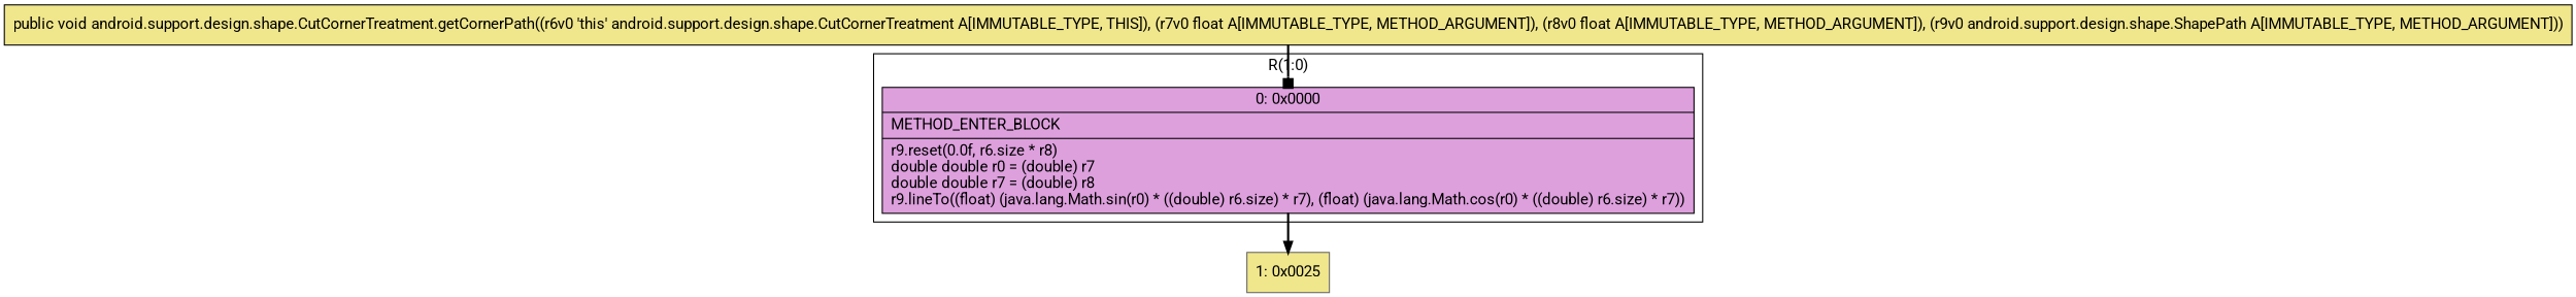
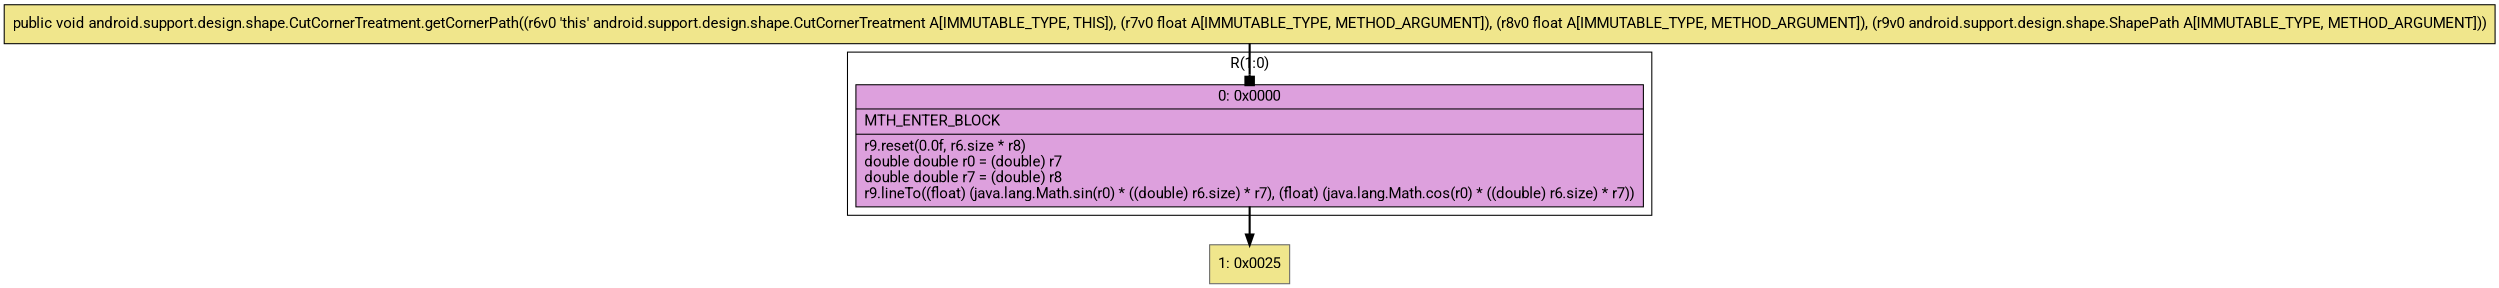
  digraph {
    fontname=Roboto
    node [color=black shape=record style=filled fillcolor=khaki fontname=Roboto]
    edge [style=bold fontname=Roboto]
-   n1 [label="{0\:\ 0x0000|METHOD_ENTER_BLOCK\l|r9.reset(0.0f, r6.size * r8)\ldouble double r0 = (double) r7\ldouble double r7 = (double) r8\lr9.lineTo((float) (java.lang.Math.sin(r0) * ((double) r6.size) * r7), (float) (java.lang.Math.cos(r0) * ((double) r6.size) * r7))\l}" fillcolor=plum]
+   n1 [label="{0\:\ 0x0000|MTH_ENTER_BLOCK\l|r9.reset(0.0f, r6.size * r8)\ldouble double r0 = (double) r7\ldouble double r7 = (double) r8\lr9.lineTo((float) (java.lang.Math.sin(r0) * ((double) r6.size) * r7), (float) (java.lang.Math.cos(r0) * ((double) r6.size) * r7))\l}" fillcolor=plum]
    n2 [color=gray40 label="{1\:\ 0x0025}"]
    n3 [label="{public void android.support.design.shape.CutCornerTreatment.getCornerPath((r6v0 'this' android.support.design.shape.CutCornerTreatment A[IMMUTABLE_TYPE, THIS]), (r7v0 float A[IMMUTABLE_TYPE, METHOD_ARGUMENT]), (r8v0 float A[IMMUTABLE_TYPE, METHOD_ARGUMENT]), (r9v0 android.support.design.shape.ShapePath A[IMMUTABLE_TYPE, METHOD_ARGUMENT])) }"]
    subgraph cluster_1 {
      label="R(1:0)"
      n1
    }
    n1 -> n2 [arrowhead=normal]
    n3 -> n1 [arrowhead=box]
  }
